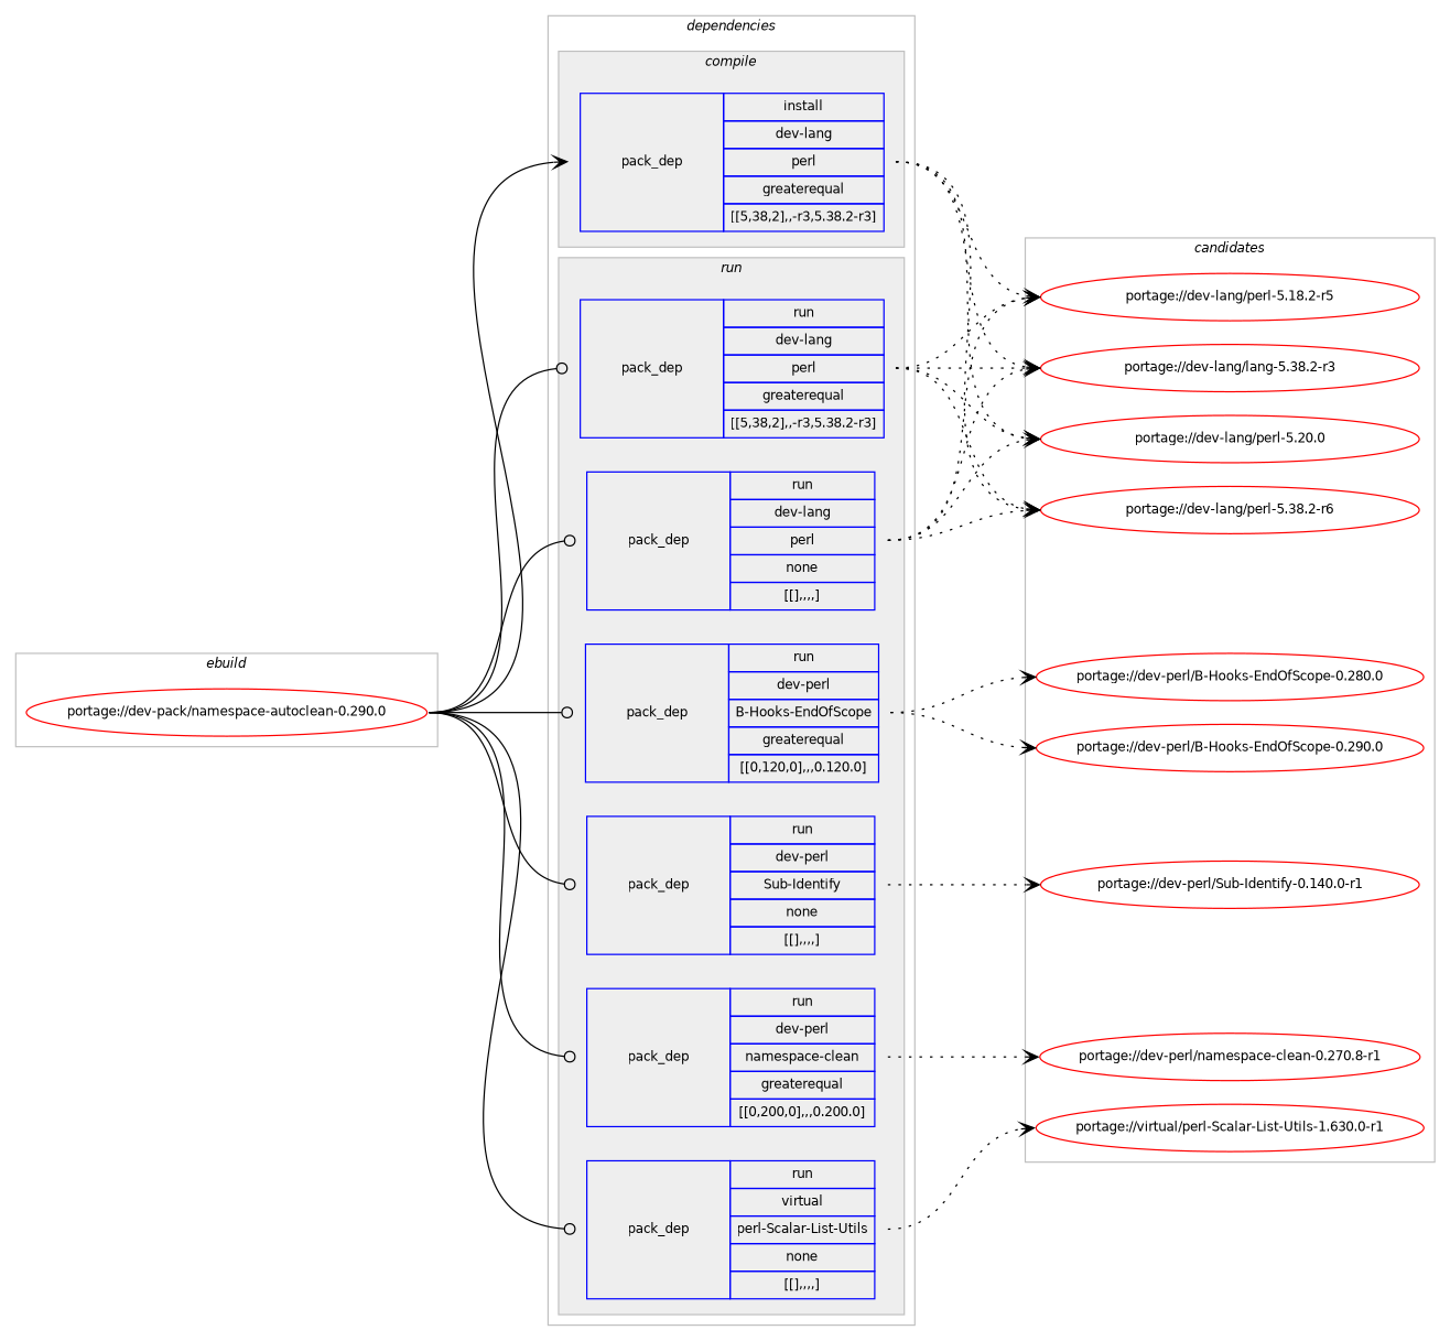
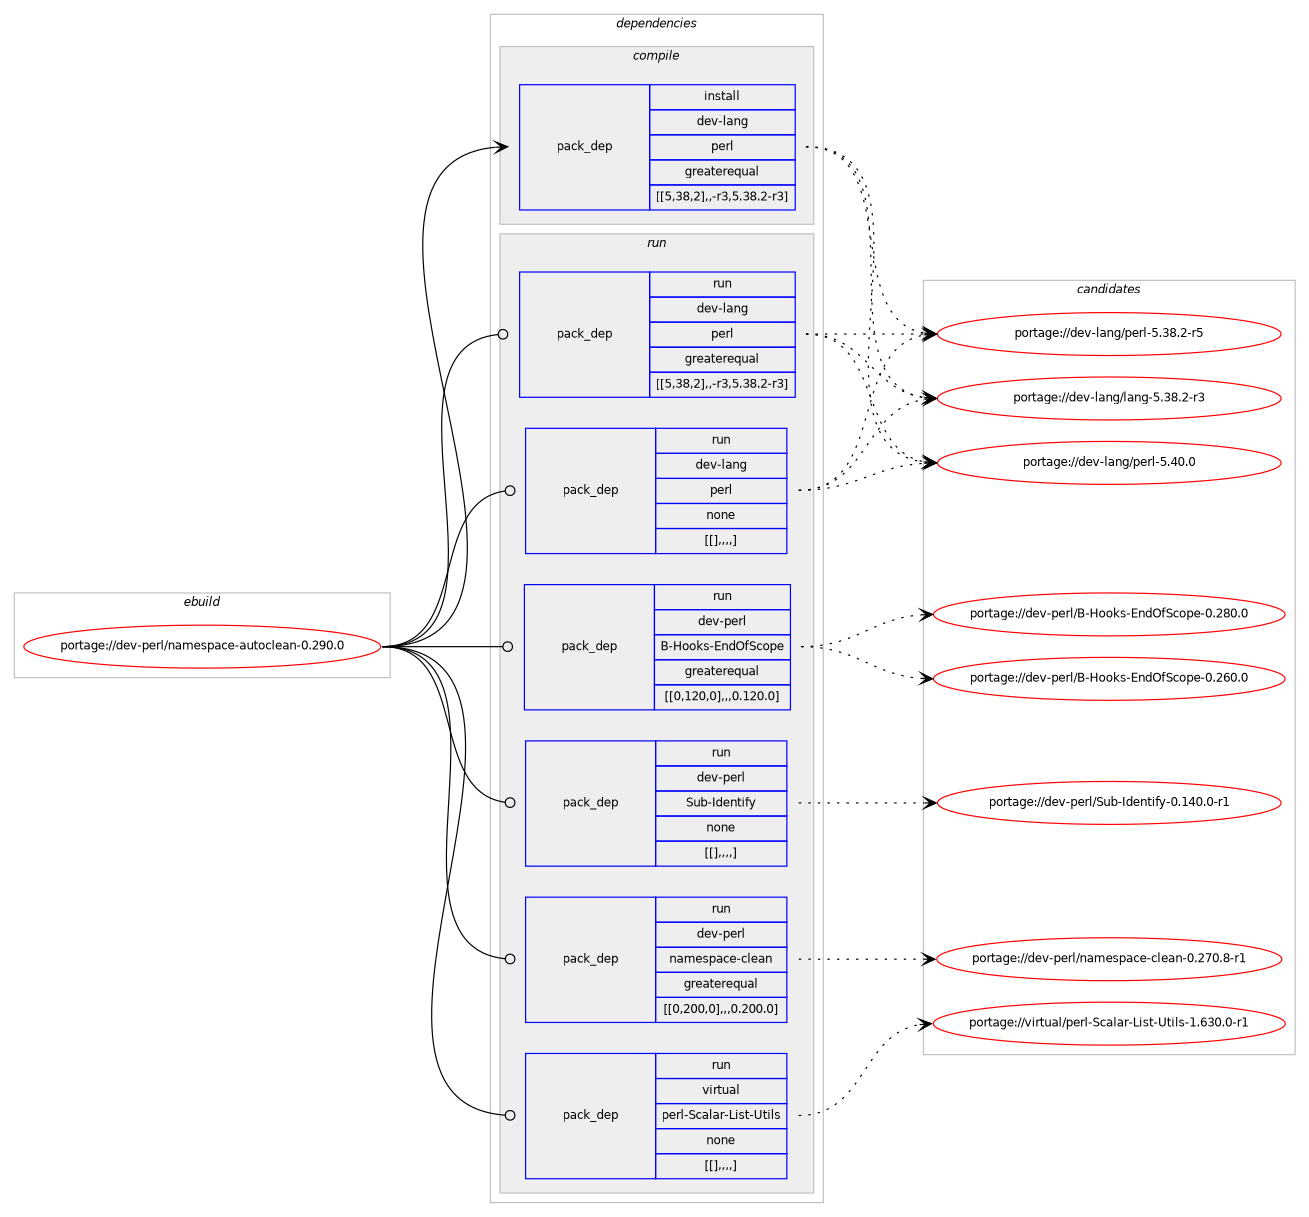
  digraph {
    compound=true
    concentrate=true
    fontname=Helvetica
    fontsize=10
    newrank=true
    rankdir=LR
    ranksep=1.5
    node [color=red fontname=Helvetica fontsize=10]
    edge [arrowhead=vee headport=w style=dotted tailport=e weight=100]
-   n1 [label="portage://dev-pack/namespace-autoclean-0.290.0" width=4]
+   n1 [label="portage://dev-perl/namespace-autoclean-0.290.0" width=4]
    n2 [color=blue label=<<TABLE BORDER="0" CELLBORDER="1" CELLSPACING="0" CELLPADDING="4" WIDTH="220"><TR><TD ROWSPAN="6" CELLPADDING="30">pack_dep</TD></TR><TR><TD WIDTH="110">install</TD></TR><TR><TD>dev-lang</TD></TR><TR><TD>perl</TD></TR><TR><TD>greaterequal</TD></TR><TR><TD>[[5,38,2],,-r3,5.38.2-r3]</TD></TR></TABLE>> shape=none]
    n3 [color=blue label=<<TABLE BORDER="0" CELLBORDER="1" CELLSPACING="0" CELLPADDING="4" WIDTH="220"><TR><TD ROWSPAN="6" CELLPADDING="30">pack_dep</TD></TR><TR><TD WIDTH="110">run</TD></TR><TR><TD>dev-lang</TD></TR><TR><TD>perl</TD></TR><TR><TD>greaterequal</TD></TR><TR><TD>[[5,38,2],,-r3,5.38.2-r3]</TD></TR></TABLE>> shape=none]
    n4 [color=blue label=<<TABLE BORDER="0" CELLBORDER="1" CELLSPACING="0" CELLPADDING="4" WIDTH="220"><TR><TD ROWSPAN="6" CELLPADDING="30">pack_dep</TD></TR><TR><TD WIDTH="110">run</TD></TR><TR><TD>dev-lang</TD></TR><TR><TD>perl</TD></TR><TR><TD>none</TD></TR><TR><TD>[[],,,,]</TD></TR></TABLE>> shape=none]
    n5 [color=blue label=<<TABLE BORDER="0" CELLBORDER="1" CELLSPACING="0" CELLPADDING="4" WIDTH="220"><TR><TD ROWSPAN="6" CELLPADDING="30">pack_dep</TD></TR><TR><TD WIDTH="110">run</TD></TR><TR><TD>dev-perl</TD></TR><TR><TD>B-Hooks-EndOfScope</TD></TR><TR><TD>greaterequal</TD></TR><TR><TD>[[0,120,0],,,0.120.0]</TD></TR></TABLE>> shape=none]
    n6 [color=blue label=<<TABLE BORDER="0" CELLBORDER="1" CELLSPACING="0" CELLPADDING="4" WIDTH="220"><TR><TD ROWSPAN="6" CELLPADDING="30">pack_dep</TD></TR><TR><TD WIDTH="110">run</TD></TR><TR><TD>dev-perl</TD></TR><TR><TD>Sub-Identify</TD></TR><TR><TD>none</TD></TR><TR><TD>[[],,,,]</TD></TR></TABLE>> shape=none]
    n7 [color=blue label=<<TABLE BORDER="0" CELLBORDER="1" CELLSPACING="0" CELLPADDING="4" WIDTH="220"><TR><TD ROWSPAN="6" CELLPADDING="30">pack_dep</TD></TR><TR><TD WIDTH="110">run</TD></TR><TR><TD>dev-perl</TD></TR><TR><TD>namespace-clean</TD></TR><TR><TD>greaterequal</TD></TR><TR><TD>[[0,200,0],,,0.200.0]</TD></TR></TABLE>> shape=none]
    n8 [color=blue label=<<TABLE BORDER="0" CELLBORDER="1" CELLSPACING="0" CELLPADDING="4" WIDTH="220"><TR><TD ROWSPAN="6" CELLPADDING="30">pack_dep</TD></TR><TR><TD WIDTH="110">run</TD></TR><TR><TD>virtual</TD></TR><TR><TD>perl-Scalar-List-Utils</TD></TR><TR><TD>none</TD></TR><TR><TD>[[],,,,]</TD></TR></TABLE>> shape=none]
-   n9 [label="portage://dev-lang/perl-5.20.0" width=4]
-   n10 [label="portage://dev-lang/perl-5.38.2-r6" width=4]
-   n11 [label="portage://dev-lang/perl-5.18.2-r5" width=4]
+   n9 [label="portage://dev-lang/perl-5.40.0" width=4]
+   n11 [label="portage://dev-lang/perl-5.38.2-r5" width=4]
    n12 [label="portage://dev-lang/lang-5.38.2-r3" width=4]
    n13 [label="portage://dev-perl/B-Hooks-EndOfScope-0.280.0" width=4]
-   n14 [label="portage://dev-perl/B-Hooks-EndOfScope-0.290.0" width=4]
+   n14 [label="portage://dev-perl/B-Hooks-EndOfScope-0.260.0" width=4]
    n15 [label="portage://dev-perl/Sub-Identify-0.140.0-r1" width=4]
    n16 [label="portage://dev-perl/namespace-clean-0.270.8-r1" width=4]
    n17 [label="portage://virtual/perl-Scalar-List-Utils-1.630.0-r1" width=4]
    subgraph cluster_1 {
      color=gray
      label=<<i>ebuild</i>>
      n1
    }
    subgraph cluster_2 {
      color=gray
      label=<<i>dependencies</i>>
      subgraph cluster_3 {
        color=gray
        fillcolor="#eeeeee"
        label=<<i>compile</i>>
        style=filled
        subgraph sub_4 {
          color=gray
          fillcolor="#eeeeee"
          label=<<i>compile</i>>
          style=filled
          n2
        }
      }
      subgraph cluster_5 {
        color=gray
        fillcolor="#eeeeee"
        label=<<i>compile and run</i>>
        style=filled
      }
      subgraph cluster_6 {
        color=gray
        fillcolor="#eeeeee"
        label=<<i>run</i>>
        style=filled
        subgraph sub_7 {
          color=gray
          fillcolor="#eeeeee"
          label=<<i>run</i>>
          style=filled
          n3
        }
        subgraph sub_8 {
          color=gray
          fillcolor="#eeeeee"
          label=<<i>run</i>>
          style=filled
          n4
        }
        subgraph sub_9 {
          color=gray
          fillcolor="#eeeeee"
          label=<<i>run</i>>
          style=filled
          n5
        }
        subgraph sub_10 {
          color=gray
          fillcolor="#eeeeee"
          label=<<i>run</i>>
          style=filled
          n6
        }
        subgraph sub_11 {
          color=gray
          fillcolor="#eeeeee"
          label=<<i>run</i>>
          style=filled
          n7
        }
        subgraph sub_12 {
          color=gray
          fillcolor="#eeeeee"
          label=<<i>run</i>>
          style=filled
          n8
        }
      }
    }
    subgraph cluster_13 {
      color=gray
      label=<<i>candidates</i>>
      rank=same
      subgraph sub_14 {
        color=black
        label=<<i>candidates</i>>
        nodesep=1
        rank=same
        n9
-       n10
        n11
        n12
      }
      subgraph sub_15 {
        color=black
        label=<<i>candidates</i>>
        nodesep=1
        rank=same
        n9
-       n10
        n11
        n12
      }
      subgraph sub_16 {
        color=black
        label=<<i>candidates</i>>
        nodesep=1
        rank=same
        n9
-       n10
        n11
        n12
      }
      subgraph sub_17 {
        color=black
        label=<<i>candidates</i>>
        nodesep=1
        rank=same
        n13
        n14
      }
      subgraph sub_18 {
        color=black
        label=<<i>candidates</i>>
        nodesep=1
        rank=same
        n15
      }
      subgraph sub_19 {
        color=black
        label=<<i>candidates</i>>
        nodesep=1
        rank=same
        n16
      }
      subgraph sub_20 {
        color=black
        label=<<i>candidates</i>>
        nodesep=1
        rank=same
        n17
      }
    }
    n1 -> n2 [style=solid weight=20]
    n1 -> n3 [arrowhead=odot style=solid weight=20]
    n1 -> n4 [arrowhead=odot style=solid weight=20]
    n1 -> n5 [arrowhead=odot style=solid weight=20]
    n1 -> n6 [arrowhead=odot style=solid weight=20]
    n1 -> n7 [arrowhead=odot style=solid weight=20]
    n1 -> n8 [arrowhead=odot style=solid weight=20]
    n2 -> n9
-   n2 -> n10
    n2 -> n11
    n2 -> n12
    n3 -> n9
-   n3 -> n10
    n3 -> n11
    n3 -> n12
    n4 -> n9
-   n4 -> n10
    n4 -> n11
    n4 -> n12
    n5 -> n13
    n5 -> n14
    n6 -> n15
    n7 -> n16
    n8 -> n17
  }
